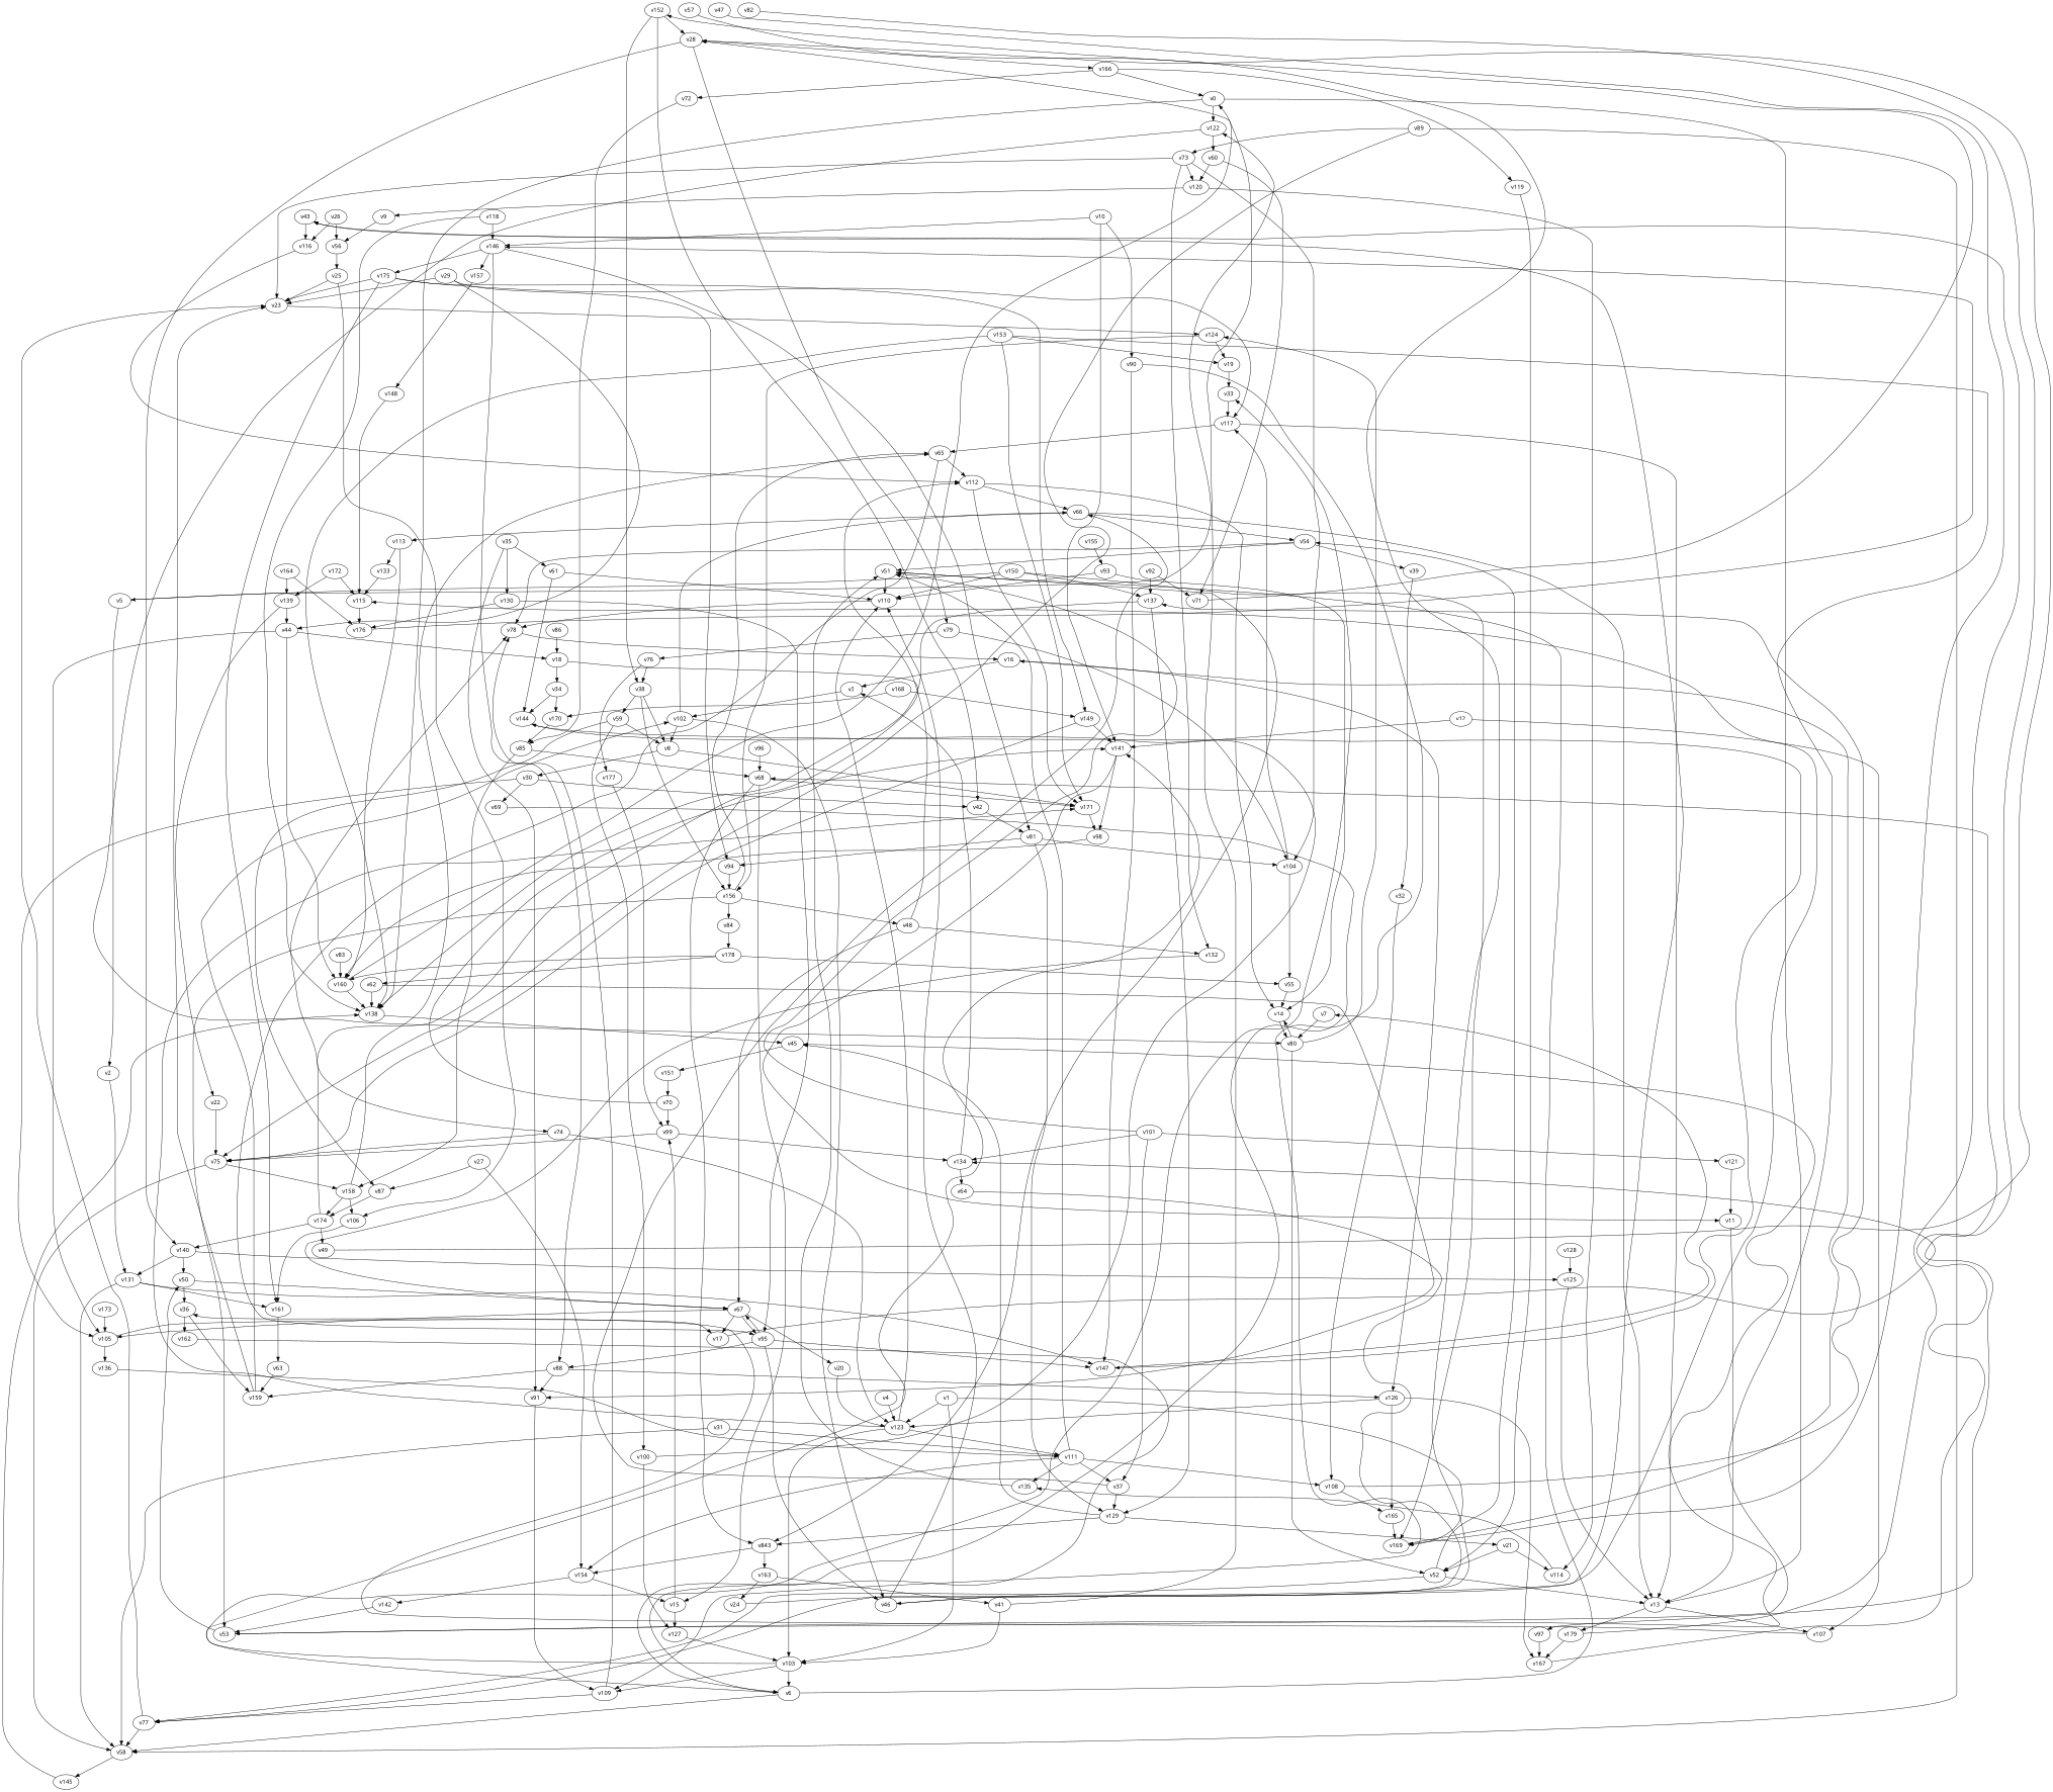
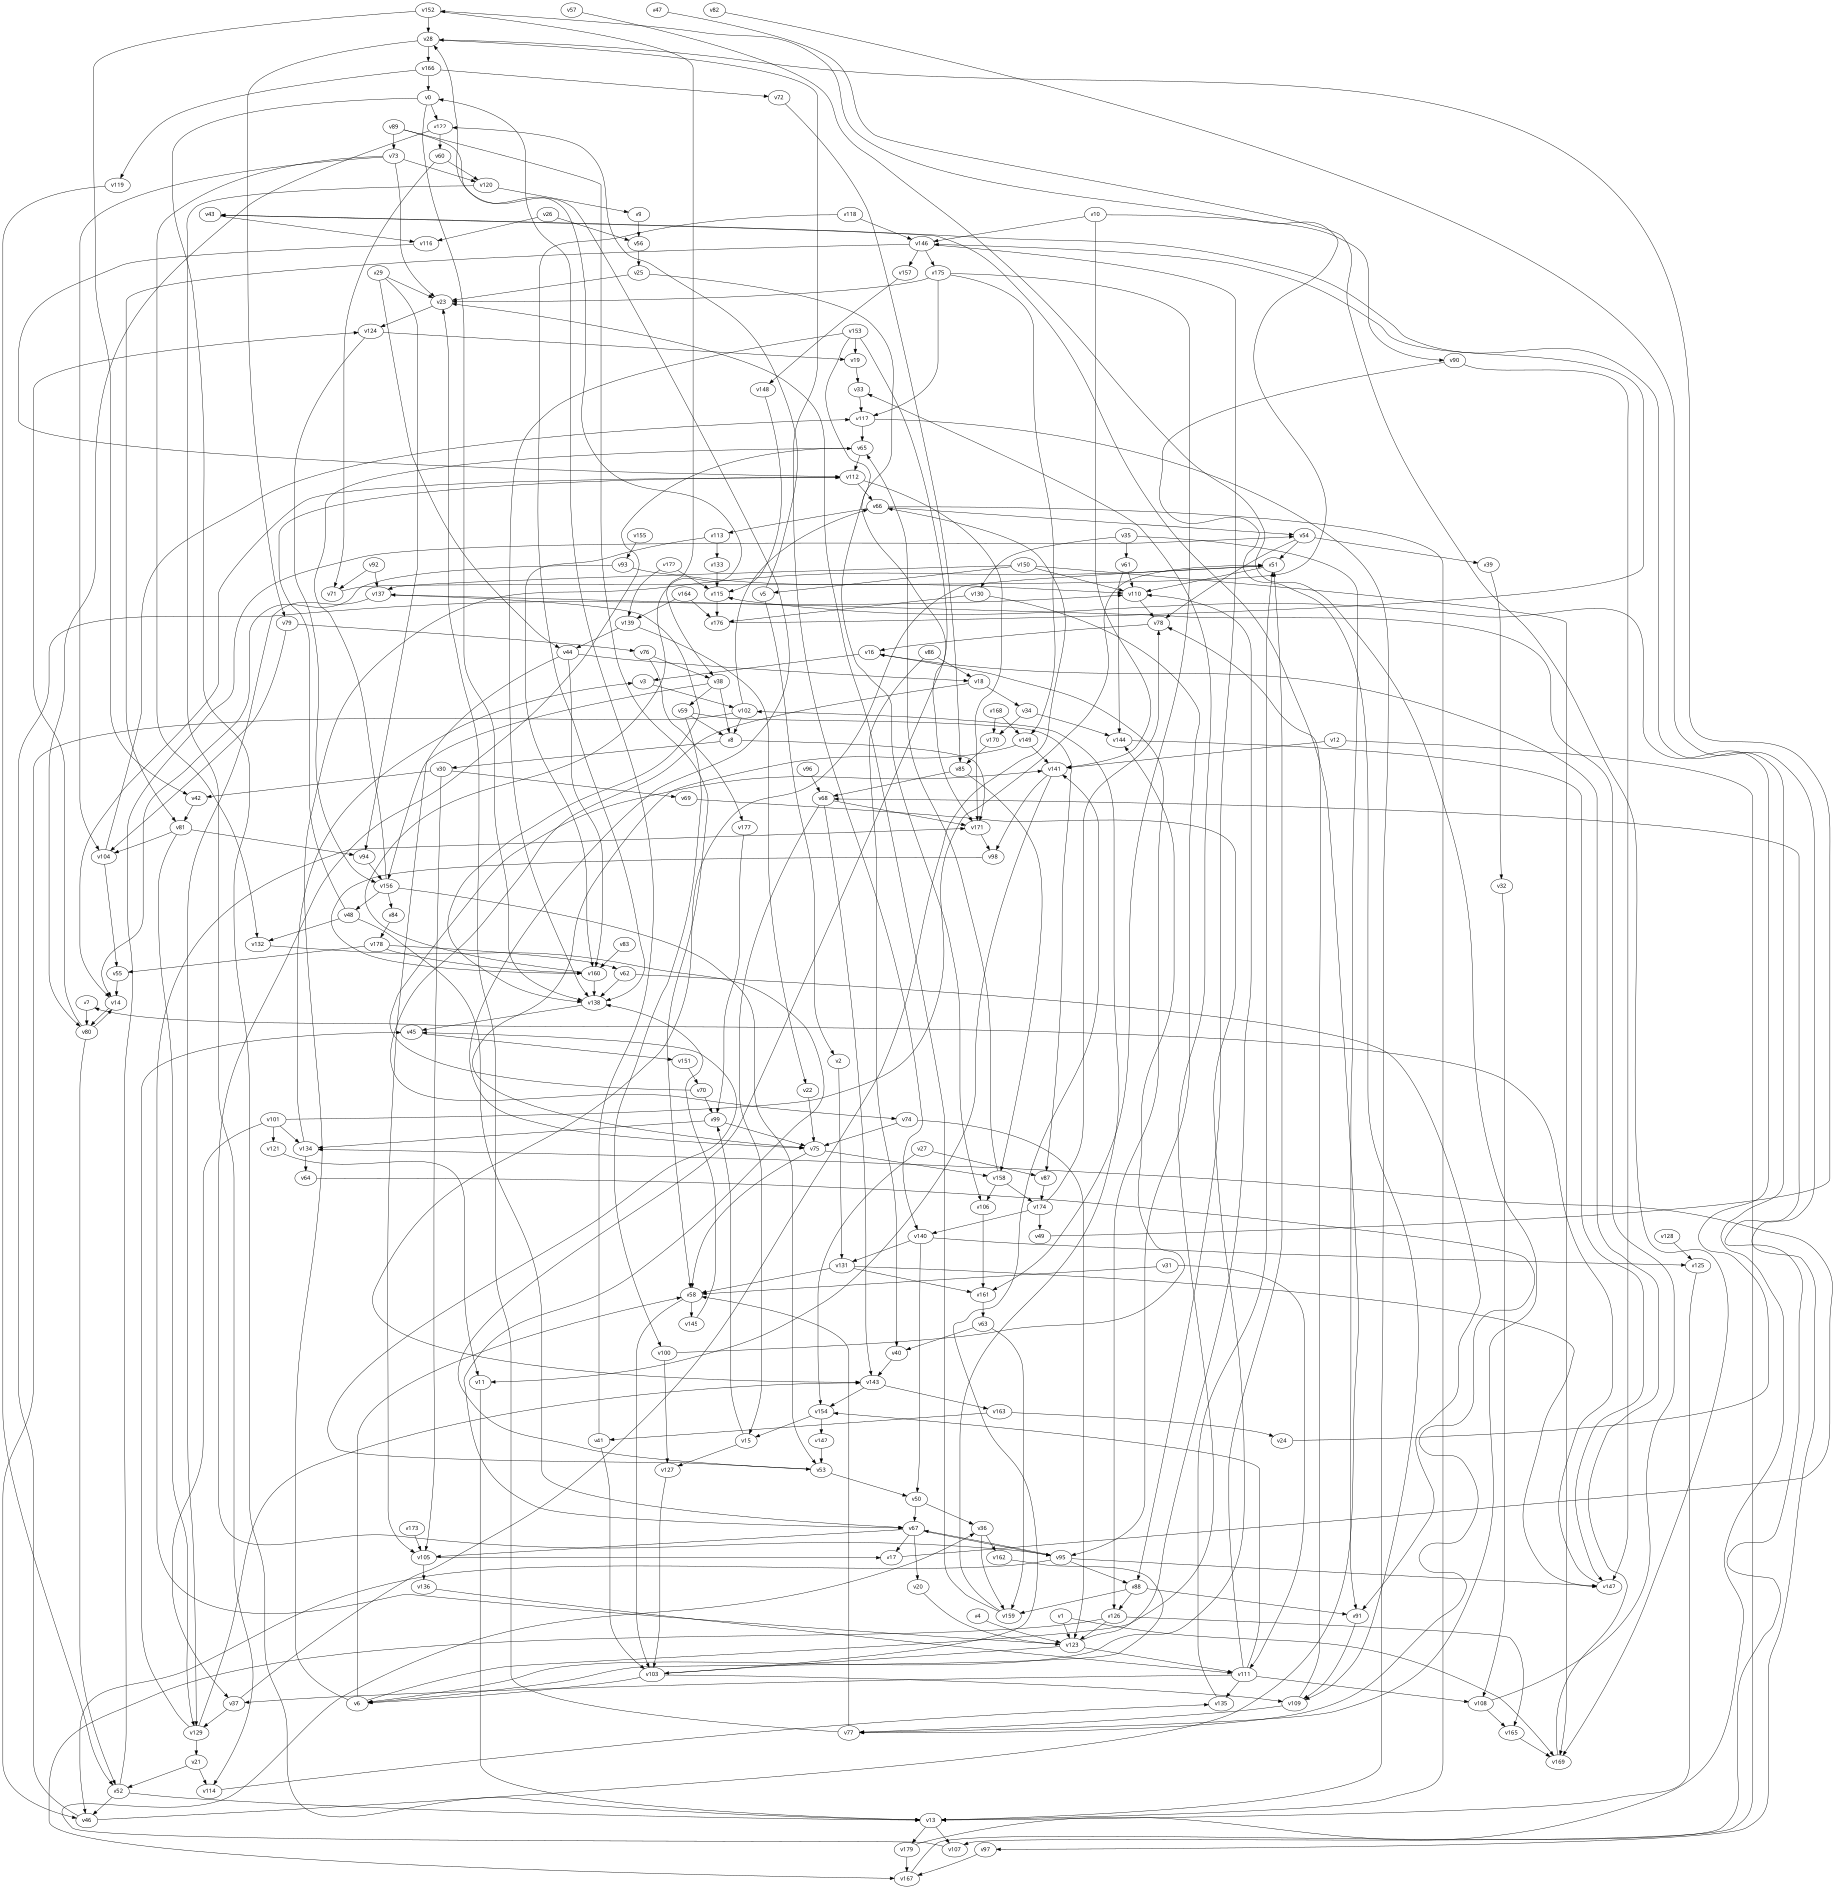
  digraph {
    fontname="Noto Sans"
    node [fontname="Noto Sans" player=0]
    edge [fontname="Noto Sans"]
    v0 [player=1]
    v13
    v122 [player=1]
    v138
    v107
    v179
    v80
    v60 [player=1]
    v45
    v103 [player=1]
    v1
    v123 [player=1]
    v169 [player=1]
    v6
    v141
    v109
    v171
    v111 [player=1]
    v110
    v16
    v2
    v131
    v58
    v147
    v161 [player=1]
    v3
    v102
    v8 [player=1]
    v66
    v46 [player=1]
    v4 [player=1]
    v5
    v33 [player=1]
    v51 [player=1]
    v117 [player=1]
-   v143 [label=v843]
+   v143
    v145
    v7 [player=1]
    v14 [player=1]
    v52
    v124 [player=1]
    v30 [player=1]
    v42 [player=1]
    v69
    v105 [player=1]
    v98
    v9 [player=1]
    v56 [player=1]
    v25
    v90 [player=1]
    v10
    v146 [player=1]
    v11
    v81
    v88
    v157
    v175 [player=1]
    v12
    v36 [player=1]
    v43 [player=1]
    v167 [player=1]
    v15
    v99
    v127 [player=1]
    v134 [player=1]
    v75 [player=1]
    v126
    v165
    v17
    v64
    v18 [player=1]
    v34 [player=1]
    v74
    v144
    v170 [player=1]
    v19
    v20
    v21
    v114
    v54 [player=1]
    v135 [player=1]
    v22
    v158 [player=1]
    v23
    v156
    v115 [player=1]
    v24
    v176 [player=1]
    v106 [player=1]
    v26
    v116 [player=1]
    v112 [player=1]
    v27
    v87
    v154
    v174
    v142 [player=1]
    v79 [player=1]
    v28
    v140 [player=1]
    v166
    v104
    v76
    v125
    v50
    v72
    v119
    v29 [player=1]
    v44
    v94
    v160 [player=1]
    v136 [player=1]
    v31 [player=1]
    v108 [player=1]
    v37 [player=1]
    v32 [player=1]
    v137
    v65
    v85
    v35 [player=1]
    v61 [player=1]
    v91
    v130
    v95
    v159 [player=1]
    v162 [player=1]
    v129
    v113 [player=1]
    v38 [player=1]
    v59 [player=1]
    v100 [player=1]
    v48 [player=1]
    v53
    v84
    v39
+   v40
    v163
    v41
    v151 [player=1]
    v70 [player=1]
    v78
    v47
    v67
    v132 [player=1]
    v49 [player=1]
    v55 [player=1]
    v57 [player=1]
    v77
    v71 [player=1]
    v120 [player=1]
    v152 [player=1]
    v62 [player=1]
    v63
    v133 [player=1]
    v68
    v73 [player=1]
    v177
    v82
    v97
    v83
    v178
    v86 [player=1]
    v89
    v92
    v93 [player=1]
    v96 [player=1]
    v101
    v121
    v118
    v128 [player=1]
    v139 [player=1]
    v148
    v149 [player=1]
    v150 [player=1]
    v153 [player=1]
    v155
    v164 [player=1]
    v168 [player=1]
    v172 [player=1]
    v173 [player=1]
    v0 -> v13
    v0 -> v122
    v0 -> v138
    v13 -> v107
    v13 -> v179
    v122 -> v80 [constraint="t < 14"]
    v122 -> v60
    v138 -> v45
    v107 -> v36 [constraint="t < 9"]
    v179 -> v43 [constraint="t >= 3"]
    v179 -> v167
    v80 -> v14
    v80 -> v52
    v80 -> v124
    v60 -> v71
    v60 -> v120
    v45 -> v151
    v103 -> v6
    v103 -> v141 [constraint="t >= 1"]
    v103 -> v109
-   v1 -> v103
+   v58 -> v103
    v1 -> v123
    v1 -> v169 [constraint="t < 8"]
    v123 -> v103
    v123 -> v171 [constraint="t >= 2"]
    v123 -> v111
    v123 -> v110
    v169 -> v16 [constraint="t >= 5"]
    v6 -> v58
    v6 -> v33 [constraint="t < 9"]
    v6 -> v51
    v141 -> v98
    v141 -> v11 [constraint="t >= 3"]
    v109 -> v78
    v109 -> v77
    v171 -> v98
    v111 -> v51
    v111 -> v135
    v111 -> v154
    v111 -> v108
    v111 -> v37
    v110 -> v78
    v16 -> v3
    v16 -> v126
    v2 -> v131
    v131 -> v58
    v131 -> v147 [constraint="t >= 2"]
    v131 -> v161
    v58 -> v145
    v147 -> v7 [constraint="t mod 3 == 0"]
    v161 -> v63
    v3 -> v102
    v102 -> v8
    v102 -> v66
    v102 -> v46
    v8 -> v171
    v8 -> v30
    v66 -> v13
    v66 -> v54
    v66 -> v113
    v46 -> v110
    v46 -> v43 [constraint="t mod 5 == 0"]
    v4 -> v123
    v5 -> v122 [constraint="t >= 1"]
    v5 -> v2
    v33 -> v117
    v51 -> v110
    v51 -> v143 [constraint="t mod 5 == 3"]
    v117 -> v13
    v117 -> v65
    v143 -> v154
    v143 -> v163
    v145 -> v138
    v7 -> v80
    v14 -> v80
    v52 -> v13
    v52 -> v46
    v52 -> v54
    v124 -> v19
    v124 -> v156
    v30 -> v42
    v30 -> v69
    v30 -> v105
    v42 -> v81
    v69 -> v6 [constraint="t < 7"]
    v105 -> v17 [constraint="t < 7"]
    v105 -> v136
    v98 -> v160 [constraint="t < 14"]
    v9 -> v56
    v56 -> v25
    v25 -> v23
    v25 -> v106
    v90 -> v109 [constraint="t >= 2"]
    v90 -> v147
    v10 -> v141
    v10 -> v90
    v10 -> v146
    v146 -> v81
    v146 -> v88
    v146 -> v157
    v146 -> v175
    v11 -> v13
    v81 -> v104
    v81 -> v94
    v81 -> v129
    v88 -> v126
    v88 -> v91
    v88 -> v159
    v157 -> v148
    v175 -> v161
    v175 -> v117
    v175 -> v23
    v175 -> v149
    v12 -> v107
    v12 -> v141
    v36 -> v159
    v36 -> v162
    v43 -> v116
    v167 -> v68 [constraint="t < 15"]
    v15 -> v99
    v15 -> v127
    v99 -> v134
    v99 -> v75
    v127 -> v103
    v134 -> v3
    v134 -> v64
    v75 -> v58
    v75 -> v158
    v126 -> v123
    v126 -> v167
    v126 -> v165
    v165 -> v169
    v17 -> v134 [constraint="t >= 5"]
    v64 -> v77 [constraint="t < 9"]
    v18 -> v34
    v18 -> v74 [constraint="t mod 3 == 2"]
    v34 -> v144
    v34 -> v170
    v74 -> v123
    v74 -> v75
    v144 -> v147 [constraint="t mod 4 == 2"]
    v170 -> v85
    v19 -> v33
    v20 -> v123
    v21 -> v52
    v21 -> v114
    v114 -> v135 [constraint="t >= 2"]
    v54 -> v51
    v54 -> v39
    v54 -> v78
    v135 -> v51
    v22 -> v75
    v158 -> v106
    v158 -> v174
    v158 -> v65
    v23 -> v124
    v156 -> v65
    v156 -> v48
    v156 -> v53
    v156 -> v84
    v115 -> v176
    v24 -> v115 [constraint="t >= 2"]
    v176 -> v146 [constraint="t mod 4 == 1"]
    v106 -> v161
    v26 -> v56
    v26 -> v116
    v116 -> v112 [constraint="t mod 3 == 2"]
    v112 -> v171
    v112 -> v66
    v112 -> v14
    v27 -> v87
    v27 -> v154
    v87 -> v174
    v154 -> v15
    v154 -> v142
    v174 -> v140
    v174 -> v78
    v174 -> v49
    v142 -> v53
    v79 -> v104
    v79 -> v76
    v28 -> v79
    v28 -> v140
    v28 -> v166
    v140 -> v131
    v140 -> v125
    v140 -> v50
    v166 -> v0
    v166 -> v72
    v166 -> v119
    v104 -> v117
    v104 -> v55
    v76 -> v38
    v76 -> v177
    v125 -> v13
    v50 -> v36
    v50 -> v67
    v72 -> v85
    v119 -> v52
    v29 -> v23
    v29 -> v44 [constraint="t mod 4 == 2"]
    v29 -> v94
    v44 -> v105
    v44 -> v18
    v44 -> v160
    v94 -> v156
    v160 -> v138
    v160 -> v28 [constraint="t < 9"]
    v136 -> v111 [constraint="t >= 4"]
    v31 -> v111
    v31 -> v58
    v108 -> v165
    v108 -> v137 [constraint="t mod 4 == 1"]
    v37 -> v66 [constraint="t >= 3"]
    v37 -> v129
    v32 -> v108
    v137 -> v138 [constraint="t < 14"]
    v137 -> v129
    v65 -> v112
    v65 -> v95 [constraint="t >= 4"]
    v85 -> v158
    v85 -> v68
    v35 -> v61
    v35 -> v91
    v35 -> v130
    v61 -> v110
    v61 -> v144
    v91 -> v109
    v130 -> v176
    v130 -> v95
    v95 -> v147
    v95 -> v46
    v95 -> v88
    v95 -> v67
    v159 -> v102
    v159 -> v23
    v162 -> v6 [constraint="t < 8"]
    v129 -> v45
    v129 -> v143
    v129 -> v21
    v113 -> v160
    v113 -> v133
    v38 -> v8
    v38 -> v156
    v38 -> v59
    v59 -> v8
    v59 -> v87
    v59 -> v100
    v100 -> v127
    v100 -> v144 [constraint="t >= 4"]
    v48 -> v112
    v48 -> v67
    v48 -> v132
    v53 -> v45 [constraint="t mod 3 == 1"]
    v53 -> v50
    v84 -> v178
    v39 -> v32
+   v40 -> v143
    v163 -> v24
    v163 -> v41
    v41 -> v0
    v41 -> v103
    v151 -> v70
    v70 -> v141 [constraint="t mod 5 == 4"]
    v70 -> v99
    v78 -> v16
    v47 -> v169 [constraint="t mod 2 == 0"]
    v67 -> v105
    v67 -> v17
    v67 -> v20
    v67 -> v95
    v132 -> v67 [constraint="t < 15"]
    v49 -> v28 [constraint="t < 10"]
    v55 -> v14
    v57 -> v77 [constraint="t >= 1"]
    v77 -> v58
    v77 -> v23
    v71 -> v152 [constraint="t < 11"]
    v120 -> v9
    v120 -> v114
    v152 -> v42
    v152 -> v28
    v152 -> v38
    v62 -> v138
    v62 -> v91 [constraint="t mod 3 == 0"]
    v63 -> v159
+   v63 -> v40
    v133 -> v115
    v68 -> v171
    v68 -> v143
    v68 -> v15
    v73 -> v23
    v73 -> v104
    v73 -> v132
    v73 -> v120
    v177 -> v99
    v82 -> v97 [constraint="t < 6"]
    v97 -> v167
    v83 -> v160
    v178 -> v160
    v178 -> v55
    v178 -> v62 [constraint="t < 14"]
    v86 -> v18
+   v86 -> v40
    v89 -> v58
    v89 -> v75 [constraint="t mod 2 == 0"]
    v89 -> v73
    v92 -> v137
    v92 -> v71
    v93 -> v110
    v93 -> v14
    v96 -> v68
    v101 -> v51 [constraint="t >= 3"]
    v101 -> v134
    v101 -> v37
    v101 -> v121
    v121 -> v11
    v118 -> v138
    v118 -> v146
    v128 -> v125
    v139 -> v22
    v139 -> v44
    v148 -> v115
    v149 -> v141
    v149 -> v75 [constraint="t < 15"]
    v150 -> v169
    v150 -> v110
    v150 -> v5
    v150 -> v137
    v153 -> v138
    v153 -> v171
    v153 -> v19
    v153 -> v53 [constraint="t mod 3 == 1"]
    v155 -> v93
    v164 -> v176
    v164 -> v139
    v168 -> v170
    v168 -> v149
    v172 -> v115
    v172 -> v139
    v173 -> v105
  }
